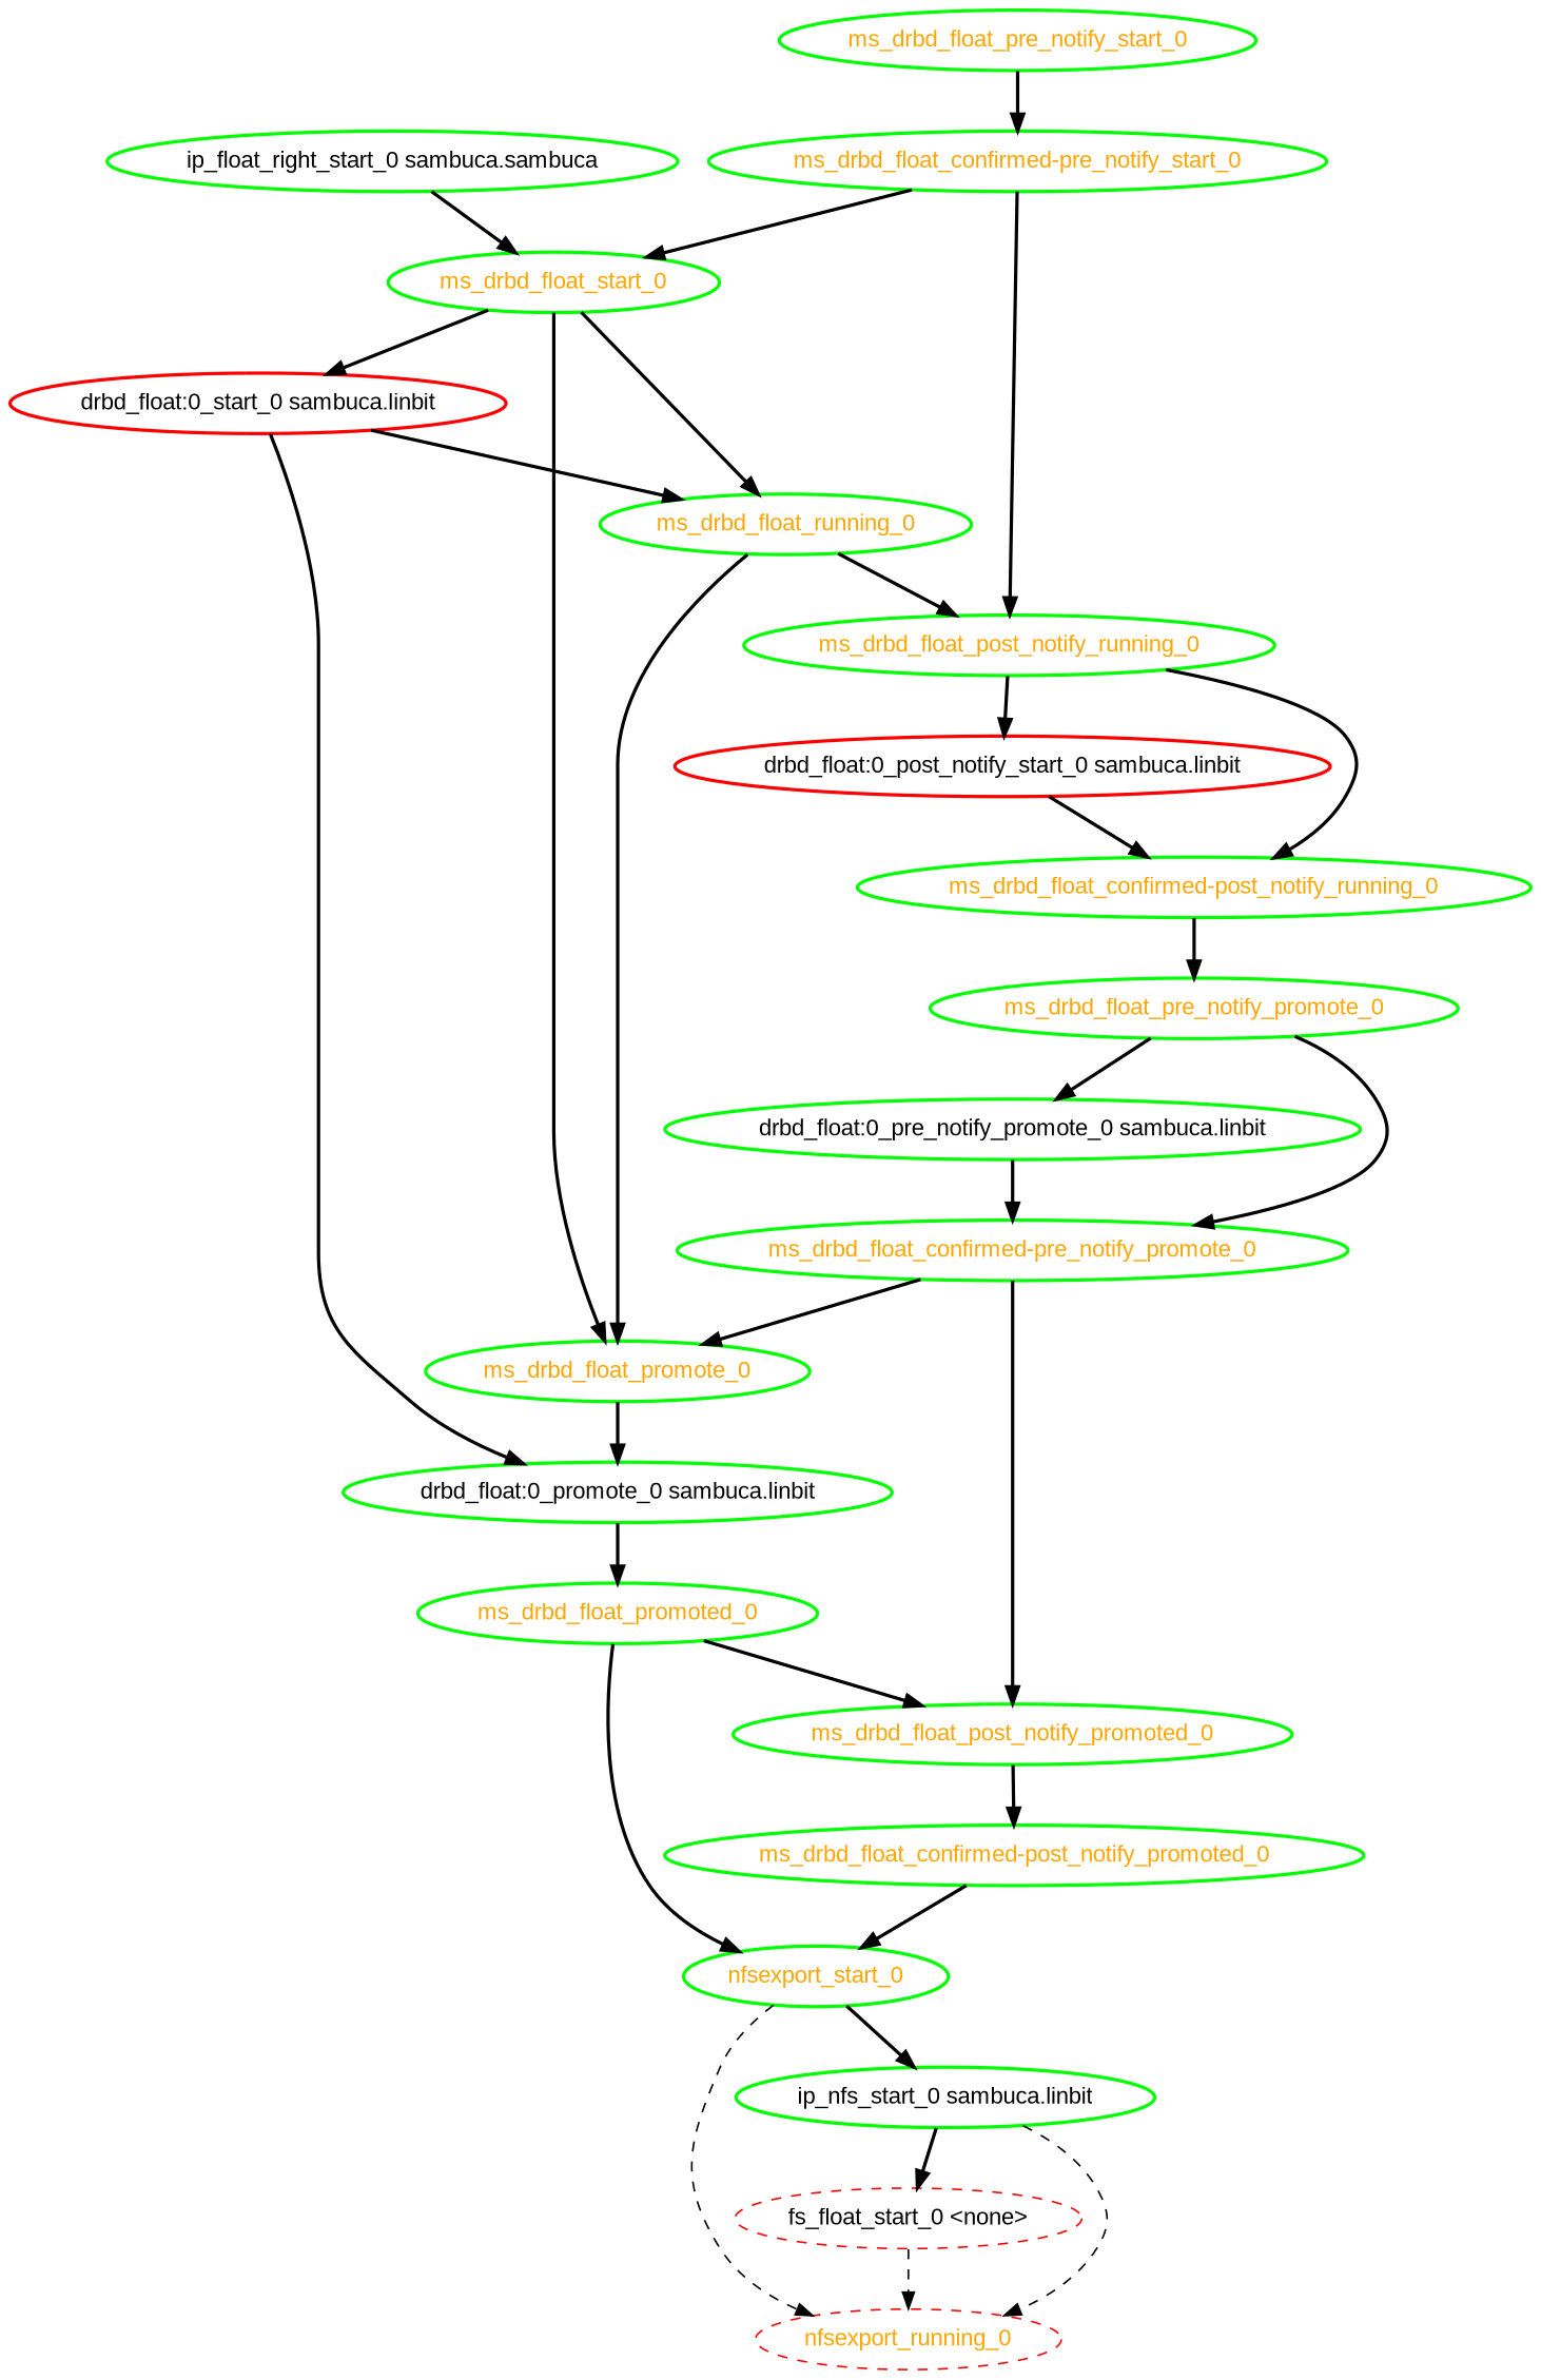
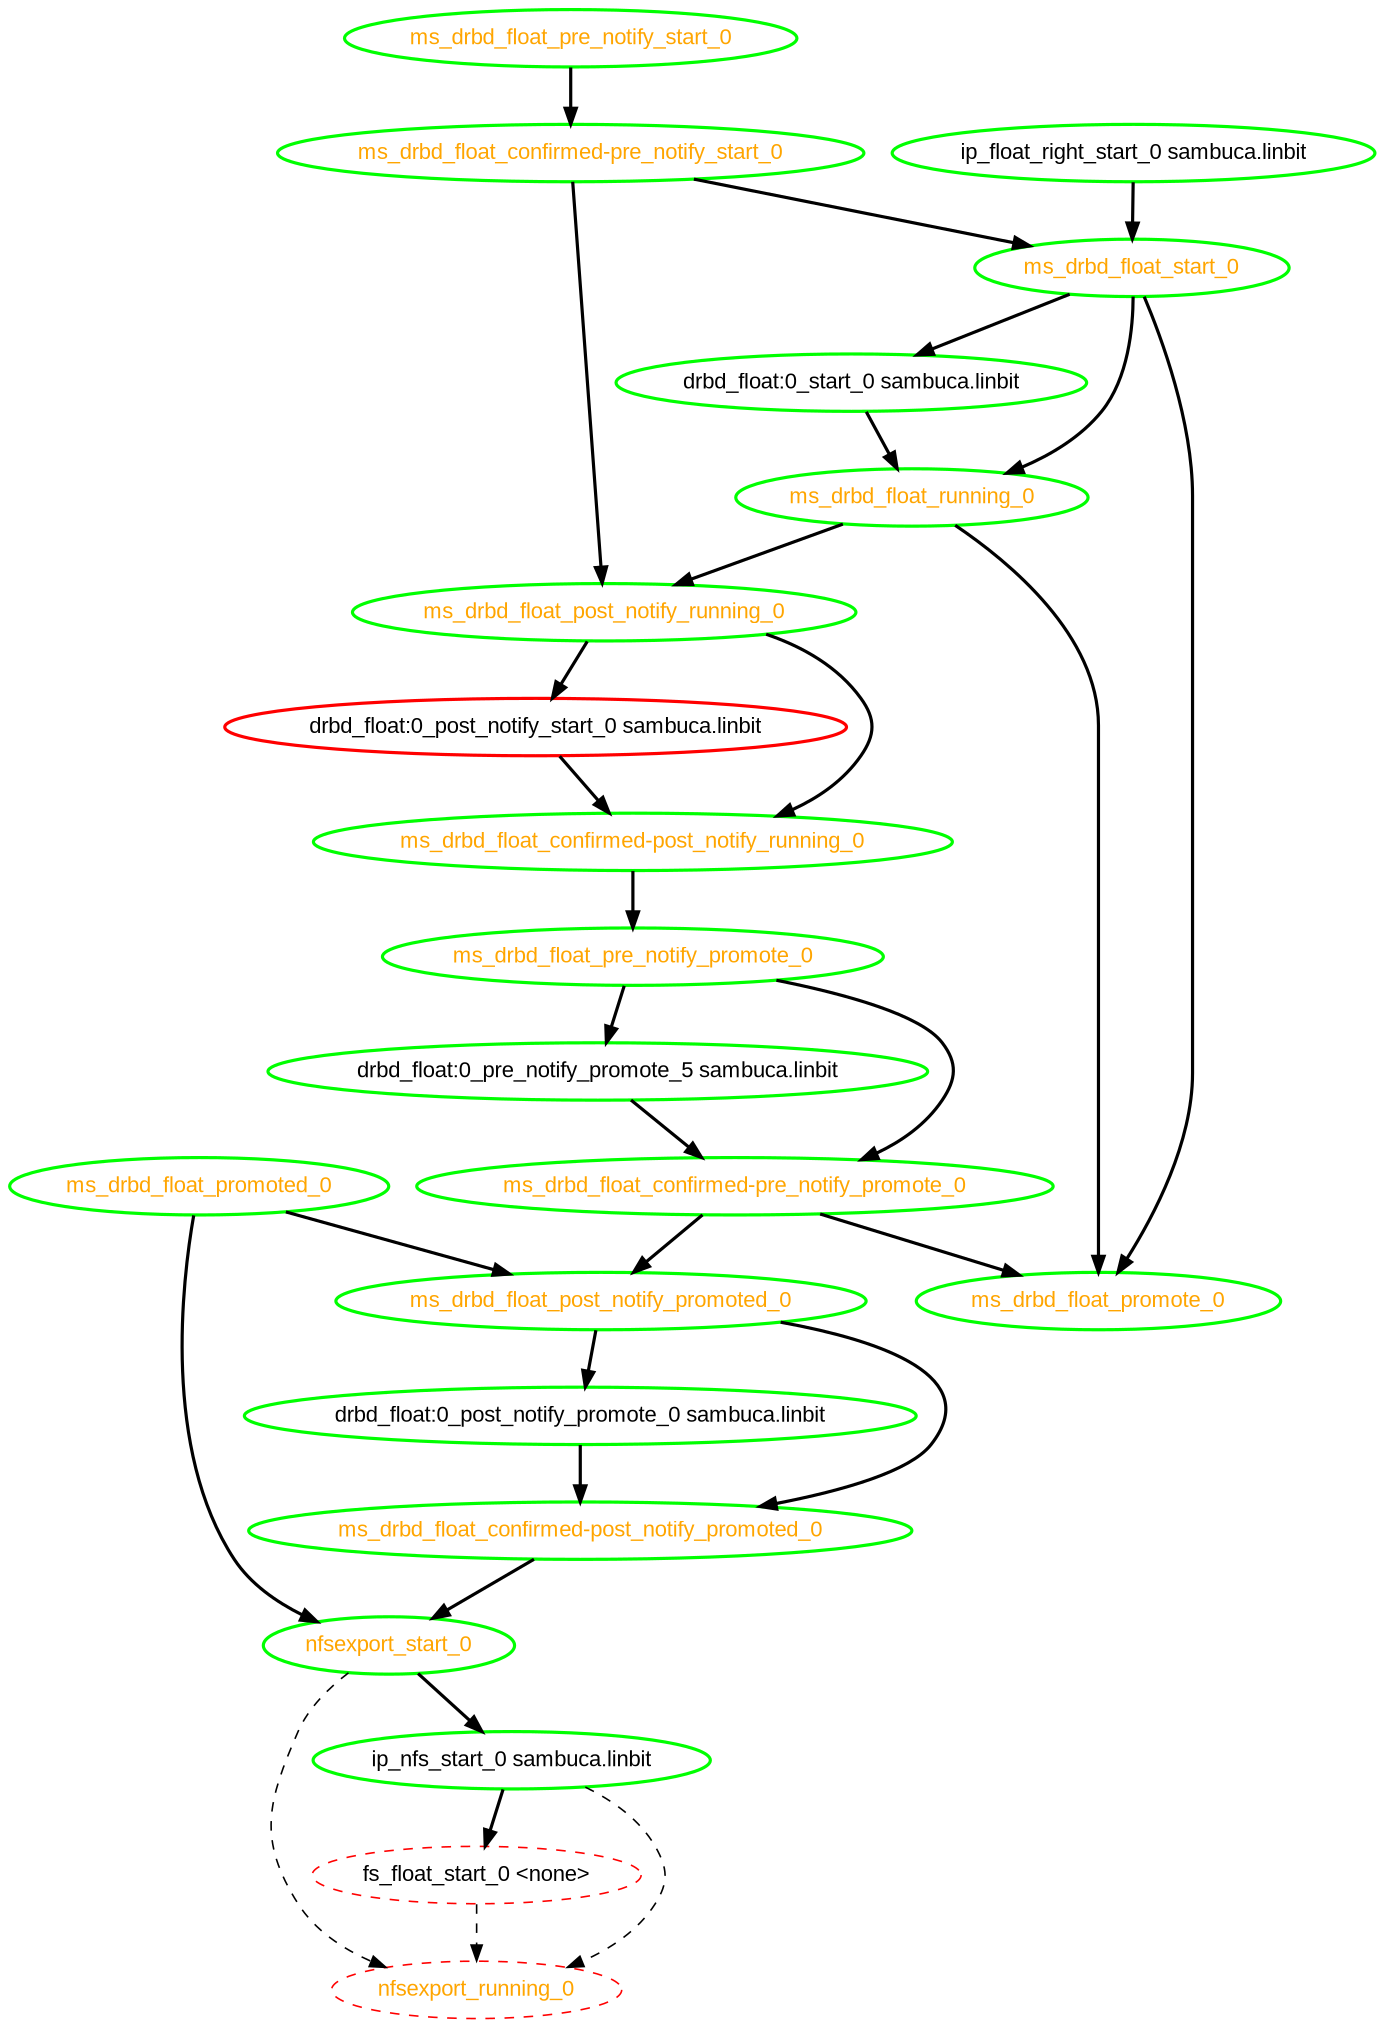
  digraph {
    fontname="Liberation Sans"
    node [color=green fontcolor=orange fontname="Liberation Sans" style=bold]
    edge [fontname="Liberation Sans" style=bold]
+   "drbd_float:0_post_notify_promote_0 sambuca.linbit" [fontcolor=black]
    "ms_drbd_float_confirmed-post_notify_promoted_0"
    nfsexport_start_0
    nfsexport_running_0 [color=red style=dashed]
    "ip_nfs_start_0 sambuca.linbit" [fontcolor=black]
    "drbd_float:0_post_notify_start_0 sambuca.linbit" [color=red fontcolor=black]
    "ms_drbd_float_confirmed-post_notify_running_0"
    ms_drbd_float_pre_notify_promote_0
-   "drbd_float:0_pre_notify_promote_0 sambuca.linbit" [fontcolor=black]
+   "drbd_float:0_pre_notify_promote_0 sambuca.linbit" [fontcolor=black label="drbd_float:0_pre_notify_promote_5 sambuca.linbit"]
    "ms_drbd_float_confirmed-pre_notify_promote_0"
    ms_drbd_float_post_notify_promoted_0
    ms_drbd_float_promote_0
-   "drbd_float:0_promote_0 sambuca.linbit" [fontcolor=black]
    ms_drbd_float_promoted_0
-   "drbd_float:0_start_0 sambuca.linbit" [color=red fontcolor=black]
+   "drbd_float:0_start_0 sambuca.linbit" [fontcolor=black]
    ms_drbd_float_running_0
    ms_drbd_float_post_notify_running_0
    "fs_float_start_0 <none>" [color=red fontcolor=black style=dashed]
-   "ip_float_right_start_0 sambuca.linbit" [fontcolor=black label="ip_float_right_start_0 sambuca.sambuca"]
+   "ip_float_right_start_0 sambuca.linbit" [fontcolor=black]
    ms_drbd_float_start_0
    "ms_drbd_float_confirmed-pre_notify_start_0"
    ms_drbd_float_pre_notify_start_0
+   "drbd_float:0_post_notify_promote_0 sambuca.linbit" -> "ms_drbd_float_confirmed-post_notify_promoted_0"
    "ms_drbd_float_confirmed-post_notify_promoted_0" -> nfsexport_start_0
    nfsexport_start_0 -> nfsexport_running_0 [style=dashed]
    nfsexport_start_0 -> "ip_nfs_start_0 sambuca.linbit"
    "ip_nfs_start_0 sambuca.linbit" -> nfsexport_running_0 [style=dashed]
    "ip_nfs_start_0 sambuca.linbit" -> "fs_float_start_0 <none>"
    "drbd_float:0_post_notify_start_0 sambuca.linbit" -> "ms_drbd_float_confirmed-post_notify_running_0"
    "ms_drbd_float_confirmed-post_notify_running_0" -> ms_drbd_float_pre_notify_promote_0
    ms_drbd_float_pre_notify_promote_0 -> "drbd_float:0_pre_notify_promote_0 sambuca.linbit"
    ms_drbd_float_pre_notify_promote_0 -> "ms_drbd_float_confirmed-pre_notify_promote_0"
    "drbd_float:0_pre_notify_promote_0 sambuca.linbit" -> "ms_drbd_float_confirmed-pre_notify_promote_0"
    "ms_drbd_float_confirmed-pre_notify_promote_0" -> ms_drbd_float_post_notify_promoted_0
    "ms_drbd_float_confirmed-pre_notify_promote_0" -> ms_drbd_float_promote_0
+   ms_drbd_float_post_notify_promoted_0 -> "drbd_float:0_post_notify_promote_0 sambuca.linbit"
    ms_drbd_float_post_notify_promoted_0 -> "ms_drbd_float_confirmed-post_notify_promoted_0"
-   ms_drbd_float_promote_0 -> "drbd_float:0_promote_0 sambuca.linbit"
-   "drbd_float:0_promote_0 sambuca.linbit" -> ms_drbd_float_promoted_0
    ms_drbd_float_promoted_0 -> nfsexport_start_0
    ms_drbd_float_promoted_0 -> ms_drbd_float_post_notify_promoted_0
-   "drbd_float:0_start_0 sambuca.linbit" -> "drbd_float:0_promote_0 sambuca.linbit"
    "drbd_float:0_start_0 sambuca.linbit" -> ms_drbd_float_running_0
    ms_drbd_float_running_0 -> ms_drbd_float_promote_0
    ms_drbd_float_running_0 -> ms_drbd_float_post_notify_running_0
    ms_drbd_float_post_notify_running_0 -> "drbd_float:0_post_notify_start_0 sambuca.linbit"
    ms_drbd_float_post_notify_running_0 -> "ms_drbd_float_confirmed-post_notify_running_0"
    "fs_float_start_0 <none>" -> nfsexport_running_0 [style=dashed]
    "ip_float_right_start_0 sambuca.linbit" -> ms_drbd_float_start_0
    ms_drbd_float_start_0 -> ms_drbd_float_promote_0
    ms_drbd_float_start_0 -> "drbd_float:0_start_0 sambuca.linbit"
    ms_drbd_float_start_0 -> ms_drbd_float_running_0
    "ms_drbd_float_confirmed-pre_notify_start_0" -> ms_drbd_float_post_notify_running_0
    "ms_drbd_float_confirmed-pre_notify_start_0" -> ms_drbd_float_start_0
    ms_drbd_float_pre_notify_start_0 -> "ms_drbd_float_confirmed-pre_notify_start_0"
  }
